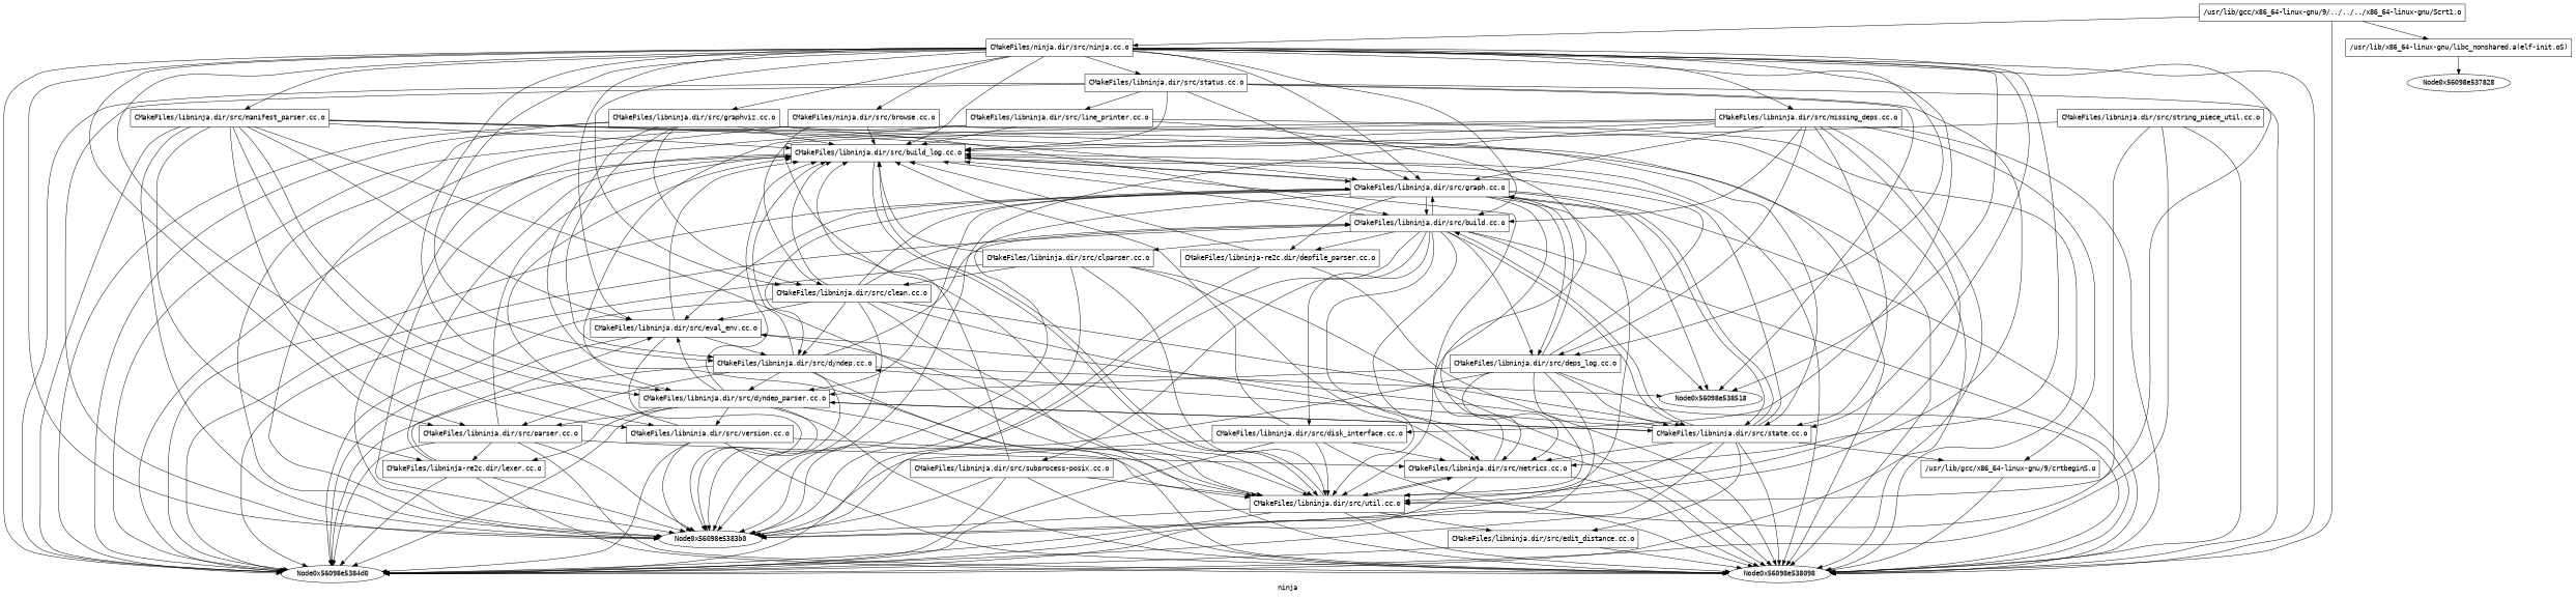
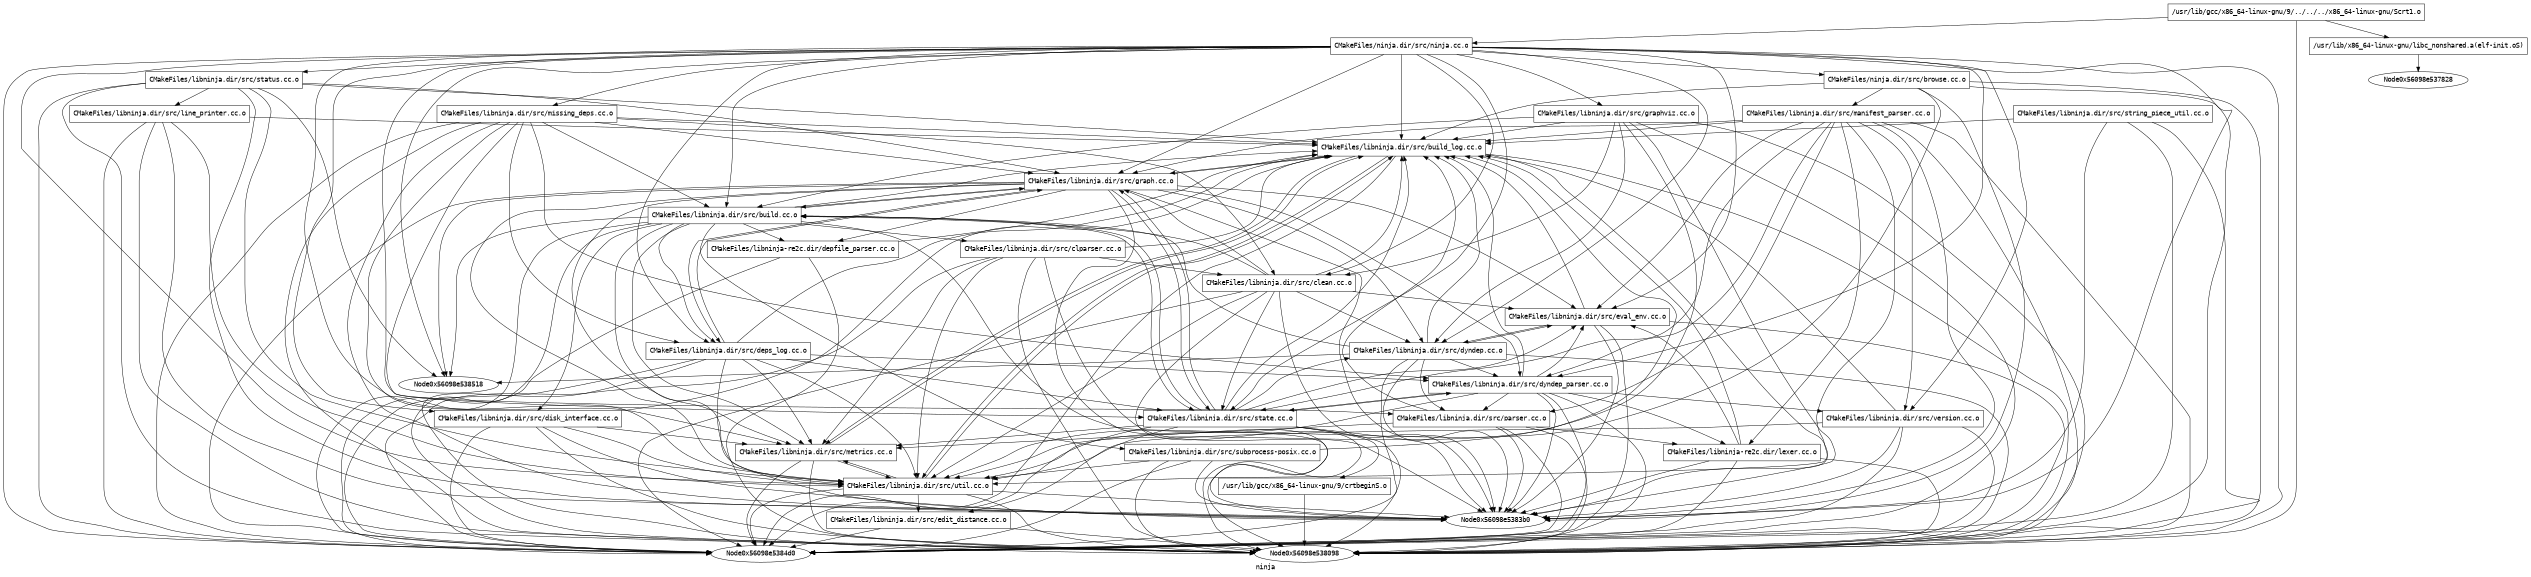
  digraph {
    fontname="DejaVu Sans Mono"
    label=ninja
    node [fontname="DejaVu Sans Mono" shape=record]
    edge [fontname="DejaVu Sans Mono"]
    n1 [label="{/usr/lib/gcc/x86_64-linux-gnu/9/../../../x86_64-linux-gnu/Scrt1.o}"]
    n2 [label="{CMakeFiles/ninja.dir/src/ninja.cc.o}"]
    Node0x56098e538098 [shape=""]
    n4 [label="{/usr/lib/x86_64-linux-gnu/libc_nonshared.a(elf-init.oS)}"]
    n5 [label="{CMakeFiles/libninja.dir/src/build_log.cc.o}"]
    n6 [label="{CMakeFiles/libninja.dir/src/graph.cc.o}"]
    n7 [label="{CMakeFiles/libninja.dir/src/metrics.cc.o}"]
    n8 [label="{CMakeFiles/libninja.dir/src/util.cc.o}"]
    Node0x56098e5384d0 [shape=""]
    Node0x56098e5383b0 [shape=""]
    n11 [label="{CMakeFiles/libninja.dir/src/build.cc.o}"]
    Node0x56098e538518 [shape=""]
    n13 [label="{CMakeFiles/libninja.dir/src/deps_log.cc.o}"]
    n14 [label="{CMakeFiles/libninja.dir/src/disk_interface.cc.o}"]
    n15 [label="{CMakeFiles/libninja.dir/src/state.cc.o}"]
    n16 [label="{CMakeFiles/libninja.dir/src/clean.cc.o}"]
    n17 [label="{CMakeFiles/libninja.dir/src/dyndep.cc.o}"]
    n18 [label="{CMakeFiles/libninja.dir/src/eval_env.cc.o}"]
    n19 [label="{CMakeFiles/libninja.dir/src/dyndep_parser.cc.o}"]
    n20 [label="{CMakeFiles/libninja.dir/src/parser.cc.o}"]
    n21 [label="{CMakeFiles/libninja.dir/src/version.cc.o}"]
    n22 [label="{CMakeFiles/libninja.dir/src/graphviz.cc.o}"]
    n23 [label="{CMakeFiles/libninja.dir/src/manifest_parser.cc.o}"]
    n24 [label="{CMakeFiles/libninja.dir/src/missing_deps.cc.o}"]
    n25 [label="{CMakeFiles/libninja.dir/src/status.cc.o}"]
    n26 [label="{CMakeFiles/ninja.dir/src/browse.cc.o}"]
    Node0x56098e537828 [shape=""]
    n28 [label="{CMakeFiles/libninja-re2c.dir/depfile_parser.cc.o}"]
    n29 [label="{CMakeFiles/libninja.dir/src/edit_distance.cc.o}"]
    n30 [label="{CMakeFiles/libninja.dir/src/clparser.cc.o}"]
    n31 [label="{CMakeFiles/libninja.dir/src/subprocess-posix.cc.o}"]
    n32 [label="{/usr/lib/gcc/x86_64-linux-gnu/9/crtbeginS.o}"]
    n33 [label="{CMakeFiles/libninja-re2c.dir/lexer.cc.o}"]
    n34 [label="{CMakeFiles/libninja.dir/src/line_printer.cc.o}"]
    n35 [label="{CMakeFiles/libninja.dir/src/string_piece_util.cc.o}"]
    n1 -> n2
    n1 -> Node0x56098e538098
    n1 -> n4
    n2 -> Node0x56098e538098
    n2 -> n5
    n2 -> n6
    n2 -> n7
    n2 -> n8
    n2 -> Node0x56098e5384d0
    n2 -> Node0x56098e5383b0
    n2 -> n11
    n2 -> Node0x56098e538518
    n2 -> n13
    n2 -> n14
    n2 -> n15
    n2 -> n16
    n2 -> n17
    n2 -> n18
    n2 -> n19
    n2 -> n20
    n2 -> n21
    n2 -> n22
-   n2 -> n23
+   n26 -> n23
    n2 -> n24
    n2 -> n25
    n2 -> n26
    n4 -> Node0x56098e537828
    n5 -> Node0x56098e538098
    n5 -> n6
+   n5 -> n7
    n5 -> n8
    n5 -> Node0x56098e5384d0
    n5 -> Node0x56098e5383b0
    n6 -> Node0x56098e538098
    n6 -> n5
    n6 -> n7
    n6 -> n8
    n6 -> Node0x56098e5384d0
    n6 -> Node0x56098e5383b0
    n6 -> n11
    n6 -> Node0x56098e538518
    n6 -> n13
    n6 -> n15
    n6 -> n17
    n6 -> n18
    n6 -> n19
    n6 -> n28
    n7 -> Node0x56098e538098
    n7 -> n5
    n7 -> n8
    n7 -> Node0x56098e5384d0
    n8 -> Node0x56098e538098
    n8 -> n5
    n8 -> n7
    n8 -> Node0x56098e5384d0
    n8 -> Node0x56098e5383b0
    n8 -> n29
    n11 -> Node0x56098e538098
    n11 -> n5
    n11 -> n6
    n11 -> n7
    n11 -> n8
    n11 -> Node0x56098e5384d0
    n11 -> Node0x56098e5383b0
    n11 -> Node0x56098e538518
    n11 -> n13
    n11 -> n14
    n11 -> n15
    n11 -> n28
    n11 -> n30
    n11 -> n31
    n13 -> Node0x56098e538098
    n13 -> n5
    n13 -> n6
    n13 -> n7
    n13 -> n8
    n13 -> Node0x56098e5384d0
    n13 -> Node0x56098e5383b0
    n13 -> n15
    n13 -> n19
    n14 -> Node0x56098e538098
    n14 -> n5
    n14 -> n7
    n14 -> n8
    n14 -> Node0x56098e5384d0
    n14 -> Node0x56098e5383b0
    n15 -> Node0x56098e538098
    n15 -> n5
    n15 -> n6
    n15 -> n7
    n15 -> Node0x56098e5384d0
    n15 -> Node0x56098e5383b0
    n15 -> n11
    n15 -> n17
    n15 -> n18
    n15 -> n19
    n15 -> n29
    n15 -> n32
    n16 -> Node0x56098e538098
    n16 -> n5
    n16 -> n6
    n16 -> n8
    n16 -> Node0x56098e5384d0
    n16 -> Node0x56098e5383b0
    n16 -> n11
    n16 -> n15
    n16 -> n17
    n16 -> n18
    n17 -> Node0x56098e538098
    n17 -> n5
    n17 -> Node0x56098e5384d0
    n17 -> Node0x56098e5383b0
    n17 -> n11
    n17 -> Node0x56098e538518
+   n17 -> n18
    n17 -> n19
    n17 -> n20
    n18 -> Node0x56098e538098
    n18 -> n5
    n18 -> Node0x56098e5384d0
    n18 -> Node0x56098e5383b0
    n18 -> n17
    n19 -> Node0x56098e538098
    n19 -> n5
    n19 -> n8
    n19 -> Node0x56098e5384d0
    n19 -> Node0x56098e5383b0
    n19 -> n15
    n19 -> n18
    n19 -> n20
    n19 -> n21
    n19 -> n33
    n20 -> Node0x56098e538098
    n20 -> n5
    n20 -> n7
    n20 -> Node0x56098e5384d0
    n20 -> Node0x56098e5383b0
    n20 -> n33
    n21 -> Node0x56098e538098
    n21 -> n5
    n21 -> n8
    n21 -> Node0x56098e5384d0
    n21 -> Node0x56098e5383b0
    n22 -> Node0x56098e538098
    n22 -> n5
    n22 -> n8
    n22 -> Node0x56098e5384d0
    n22 -> Node0x56098e5383b0
    n22 -> n11
    n22 -> n16
    n22 -> n17
    n23 -> Node0x56098e538098
    n23 -> n5
    n23 -> n6
    n23 -> n8
    n23 -> Node0x56098e5384d0
    n23 -> Node0x56098e5383b0
    n23 -> n15
    n23 -> n18
    n23 -> n19
    n23 -> n20
    n23 -> n21
    n23 -> n33
    n24 -> Node0x56098e538098
    n24 -> n5
    n24 -> n6
    n24 -> n8
    n24 -> Node0x56098e5384d0
    n24 -> Node0x56098e5383b0
    n24 -> n11
    n24 -> n13
    n24 -> n15
    n24 -> n16
    n24 -> n19
-   n24 -> n32
    n25 -> Node0x56098e538098
    n25 -> n5
    n25 -> n6
    n25 -> n8
    n25 -> Node0x56098e5384d0
    n25 -> Node0x56098e5383b0
    n25 -> Node0x56098e538518
    n25 -> n34
    n26 -> Node0x56098e538098
    n26 -> n5
    n26 -> n8
    n26 -> Node0x56098e5384d0
    n26 -> Node0x56098e5383b0
    n28 -> Node0x56098e538098
    n28 -> n5
    n28 -> Node0x56098e5384d0
    n29 -> Node0x56098e538098
    n29 -> Node0x56098e5384d0
    n30 -> Node0x56098e538098
    n30 -> n5
    n30 -> n7
    n30 -> n8
    n30 -> Node0x56098e5384d0
    n30 -> Node0x56098e5383b0
    n30 -> n16
    n31 -> Node0x56098e538098
    n31 -> n5
    n31 -> n8
    n31 -> Node0x56098e5384d0
    n31 -> Node0x56098e5383b0
    n32 -> Node0x56098e538098
    n33 -> Node0x56098e538098
    n33 -> n5
    n33 -> Node0x56098e5384d0
    n33 -> Node0x56098e5383b0
    n33 -> n18
    n34 -> Node0x56098e538098
    n34 -> n5
    n34 -> n8
    n34 -> Node0x56098e5384d0
    n34 -> Node0x56098e5383b0
    n35 -> Node0x56098e538098
    n35 -> n5
    n35 -> Node0x56098e5384d0
    n35 -> Node0x56098e5383b0
  }
